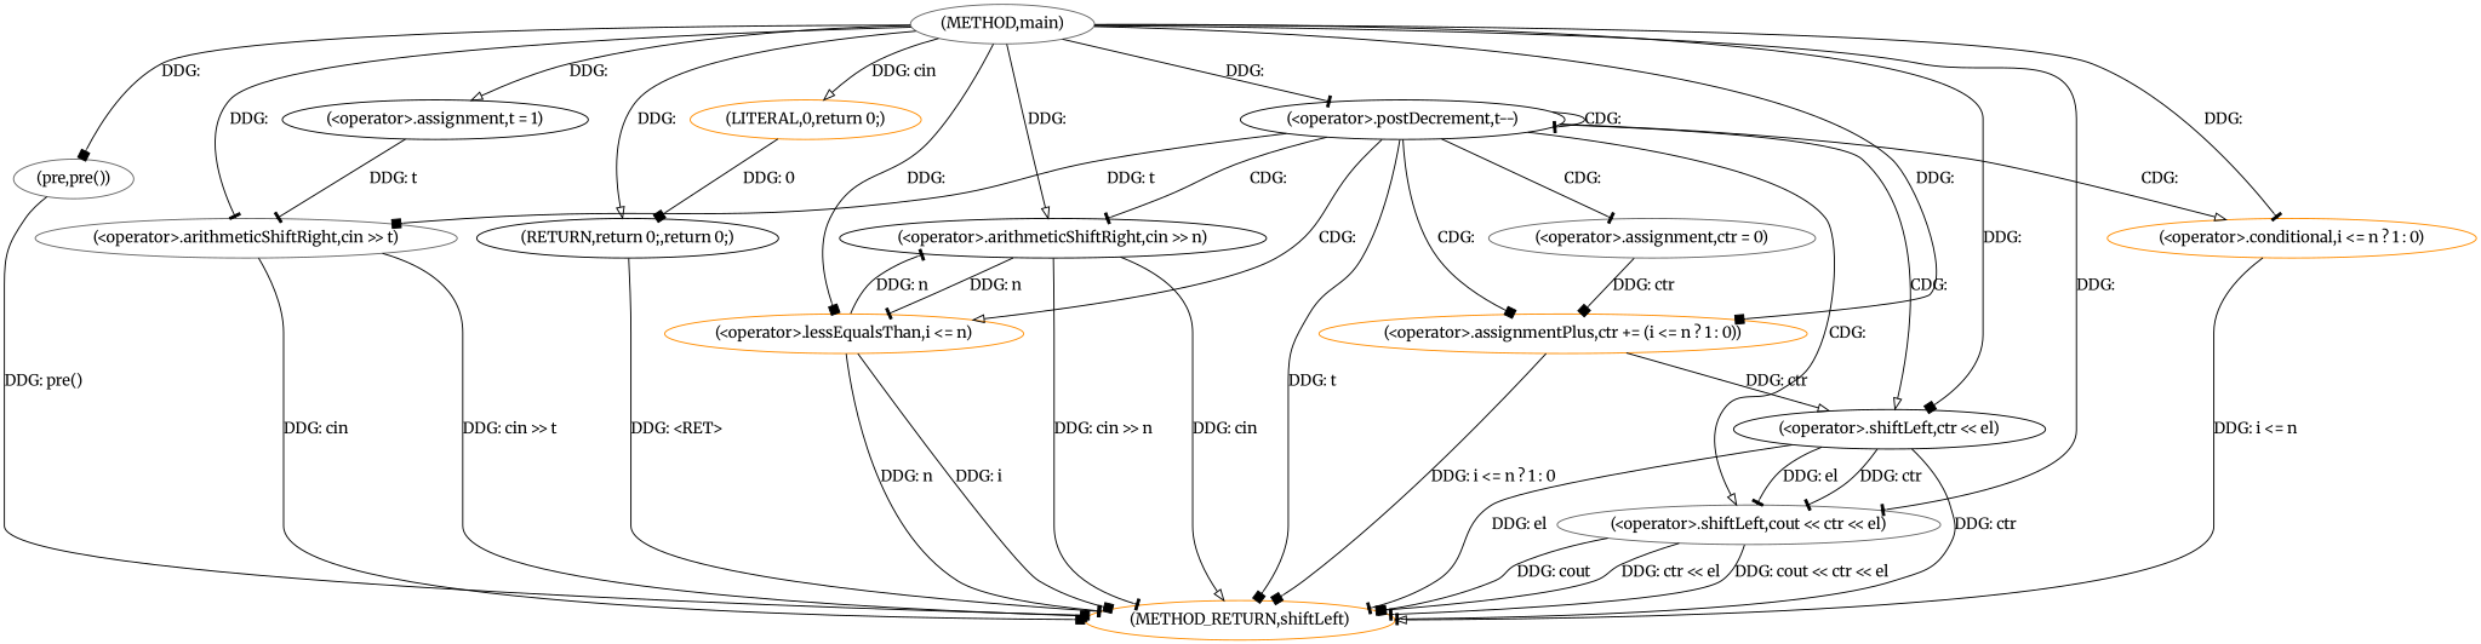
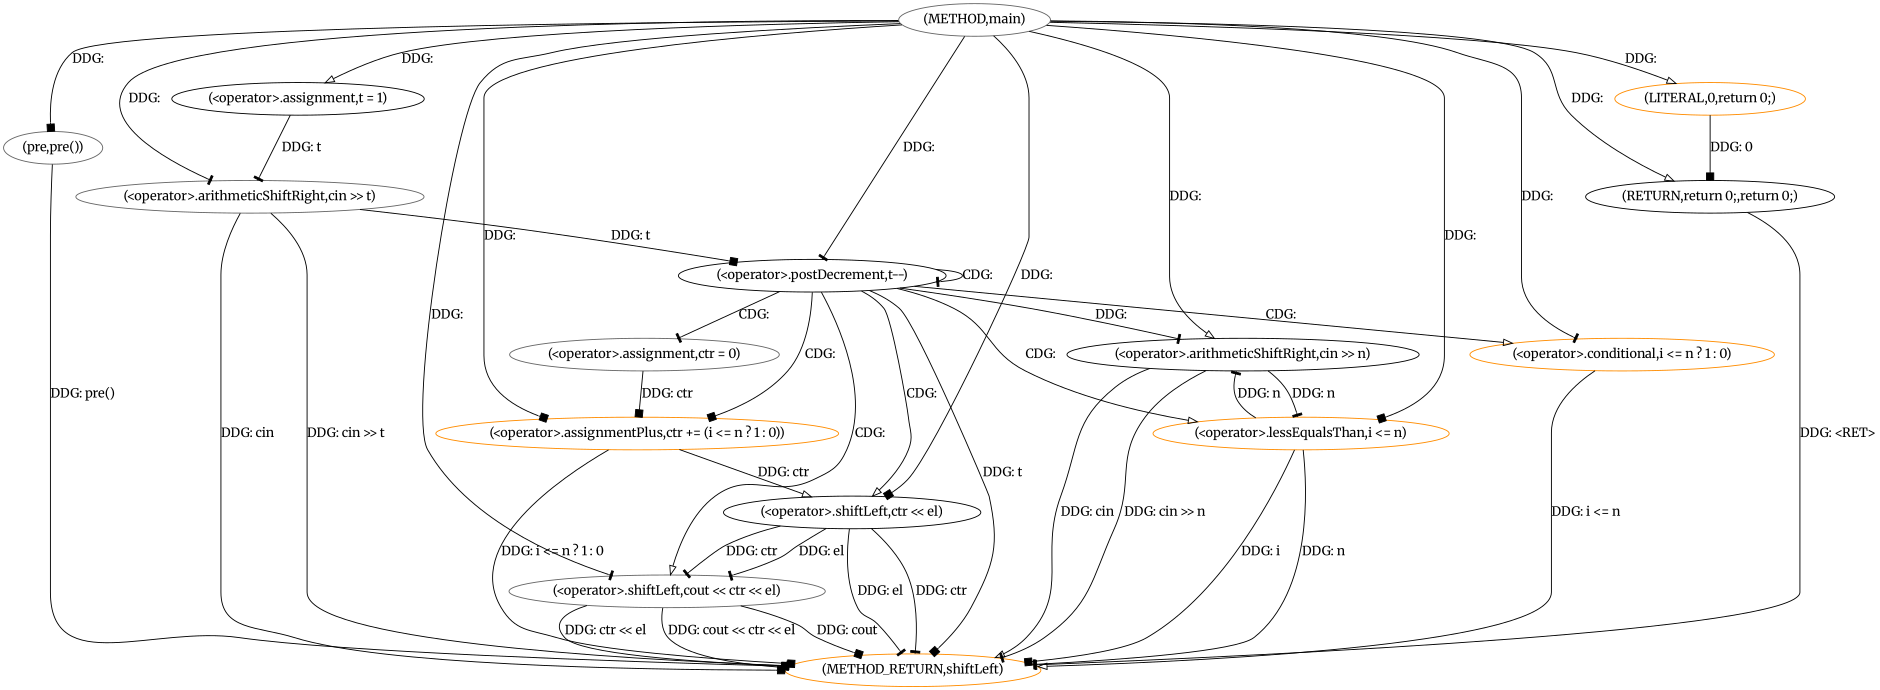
  digraph {
    fontname=Merriweather
    node [color=gray40 fontname=Merriweather]
    edge [arrowhead=tee fontname=Merriweather]
    n1 [label="(METHOD,main)"]
    n2 [label="(pre,pre())"]
    n3 [color=black label="(<operator>.assignment,t = 1)"]
    n4 [label="(<operator>.arithmeticShiftRight,cin >> t)"]
    n5 [color=black label="(RETURN,return 0;,return 0;)"]
    n6 [color=black label="(<operator>.postDecrement,t--)"]
    n7 [color=darkorange label="(LITERAL,0,return 0;)"]
    n8 [color=black label="(<operator>.arithmeticShiftRight,cin >> n)"]
    n9 [color=darkorange label="(<operator>.assignmentPlus,ctr += (i <= n ? 1 : 0))"]
    n10 [label="(<operator>.shiftLeft,cout << ctr << el)"]
    n11 [color=darkorange label="(<operator>.conditional,i <= n ? 1 : 0)"]
    n12 [color=black label="(<operator>.shiftLeft,ctr << el)"]
    n13 [color=darkorange label="(<operator>.lessEqualsThan,i <= n)"]
    n14 [color=darkorange label="(METHOD_RETURN,shiftLeft)"]
    n15 [label="(<operator>.assignment,ctr = 0)"]
    n1 -> n2 [arrowhead=box label="DDG: "]
    n1 -> n3 [arrowhead=onormal label="DDG: "]
    n1 -> n4 [label="DDG: "]
    n1 -> n5 [arrowhead=onormal label="DDG: "]
    n1 -> n6 [label="DDG: "]
-   n1 -> n7 [arrowhead=onormal label="DDG: cin"]
+   n1 -> n7 [arrowhead=onormal label="DDG: "]
    n1 -> n8 [arrowhead=onormal label="DDG: "]
    n1 -> n9 [arrowhead=box label="DDG: "]
    n1 -> n10 [label="DDG: "]
    n1 -> n11 [label="DDG: "]
    n1 -> n12 [arrowhead=box label="DDG: "]
    n1 -> n13 [arrowhead=box label="DDG: "]
    n2 -> n14 [arrowhead=box label="DDG: pre()"]
    n3 -> n4 [label="DDG: t"]
-   n6 -> n4 [arrowhead=box label="DDG: t"]
+   n4 -> n6 [arrowhead=box label="DDG: t"]
    n4 -> n14 [arrowhead=box label="DDG: cin"]
    n4 -> n14 [label="DDG: cin >> t"]
    n5 -> n14 [label="DDG: <RET>"]
    n6 -> n6 [label="CDG: "]
-   n6 -> n8 [label="CDG: "]
+   n6 -> n8 [label="DDG: "]
    n6 -> n9 [arrowhead=box label="CDG: "]
    n6 -> n10 [arrowhead=onormal label="CDG: "]
    n6 -> n11 [arrowhead=onormal label="CDG: "]
    n6 -> n12 [arrowhead=onormal label="CDG: "]
    n6 -> n13 [arrowhead=onormal label="CDG: "]
    n6 -> n14 [arrowhead=box label="DDG: t"]
    n6 -> n15 [label="CDG: "]
    n7 -> n5 [arrowhead=box label="DDG: 0"]
    n8 -> n13 [label="DDG: n"]
    n8 -> n14 [arrowhead=onormal label="DDG: cin"]
    n8 -> n14 [label="DDG: cin >> n"]
    n9 -> n12 [arrowhead=onormal label="DDG: ctr"]
    n9 -> n14 [arrowhead=box label="DDG: i <= n ? 1 : 0"]
    n10 -> n14 [arrowhead=box label="DDG: ctr << el"]
    n10 -> n14 [label="DDG: cout << ctr << el"]
    n10 -> n14 [arrowhead=box label="DDG: cout"]
    n11 -> n14 [arrowhead=onormal label="DDG: i <= n"]
    n12 -> n10 [label="DDG: ctr"]
    n12 -> n10 [label="DDG: el"]
    n12 -> n14 [label="DDG: ctr"]
    n12 -> n14 [label="DDG: el"]
    n13 -> n8 [label="DDG: n"]
    n13 -> n14 [label="DDG: n"]
    n13 -> n14 [arrowhead=box label="DDG: i"]
    n15 -> n9 [arrowhead=box label="DDG: ctr"]
  }
